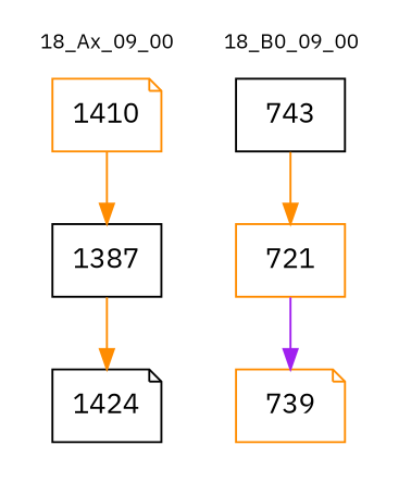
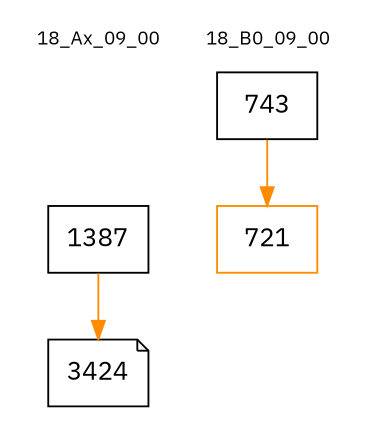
  digraph {
    fontname="IBM Plex Sans"
    node [color=darkorange fontname="IBM Plex Sans" shape=note]
    edge [color=darkorange fontname="IBM Plex Sans"]
-   n1 [label=1410]
    n2 [color=black label=1387 shape=box]
-   n3 [color=black label=1424]
+   n3 [color=black label=3424]
    n4 [color=black label=743 shape=box]
    n5 [label=721 shape=box]
-   n6 [label=739]
    subgraph cluster_1 {
      color=white
      fontsize=10
      label="18_Ax_09_00"
-     n1
      n2
      n3
    }
    subgraph cluster_2 {
      color=white
      fontsize=10
      label="18_B0_09_00"
      n4
      n5
-     n6
    }
-   n1 -> n2
    n2 -> n3
    n4 -> n5
-   n5 -> n6 [color=purple]
  }
